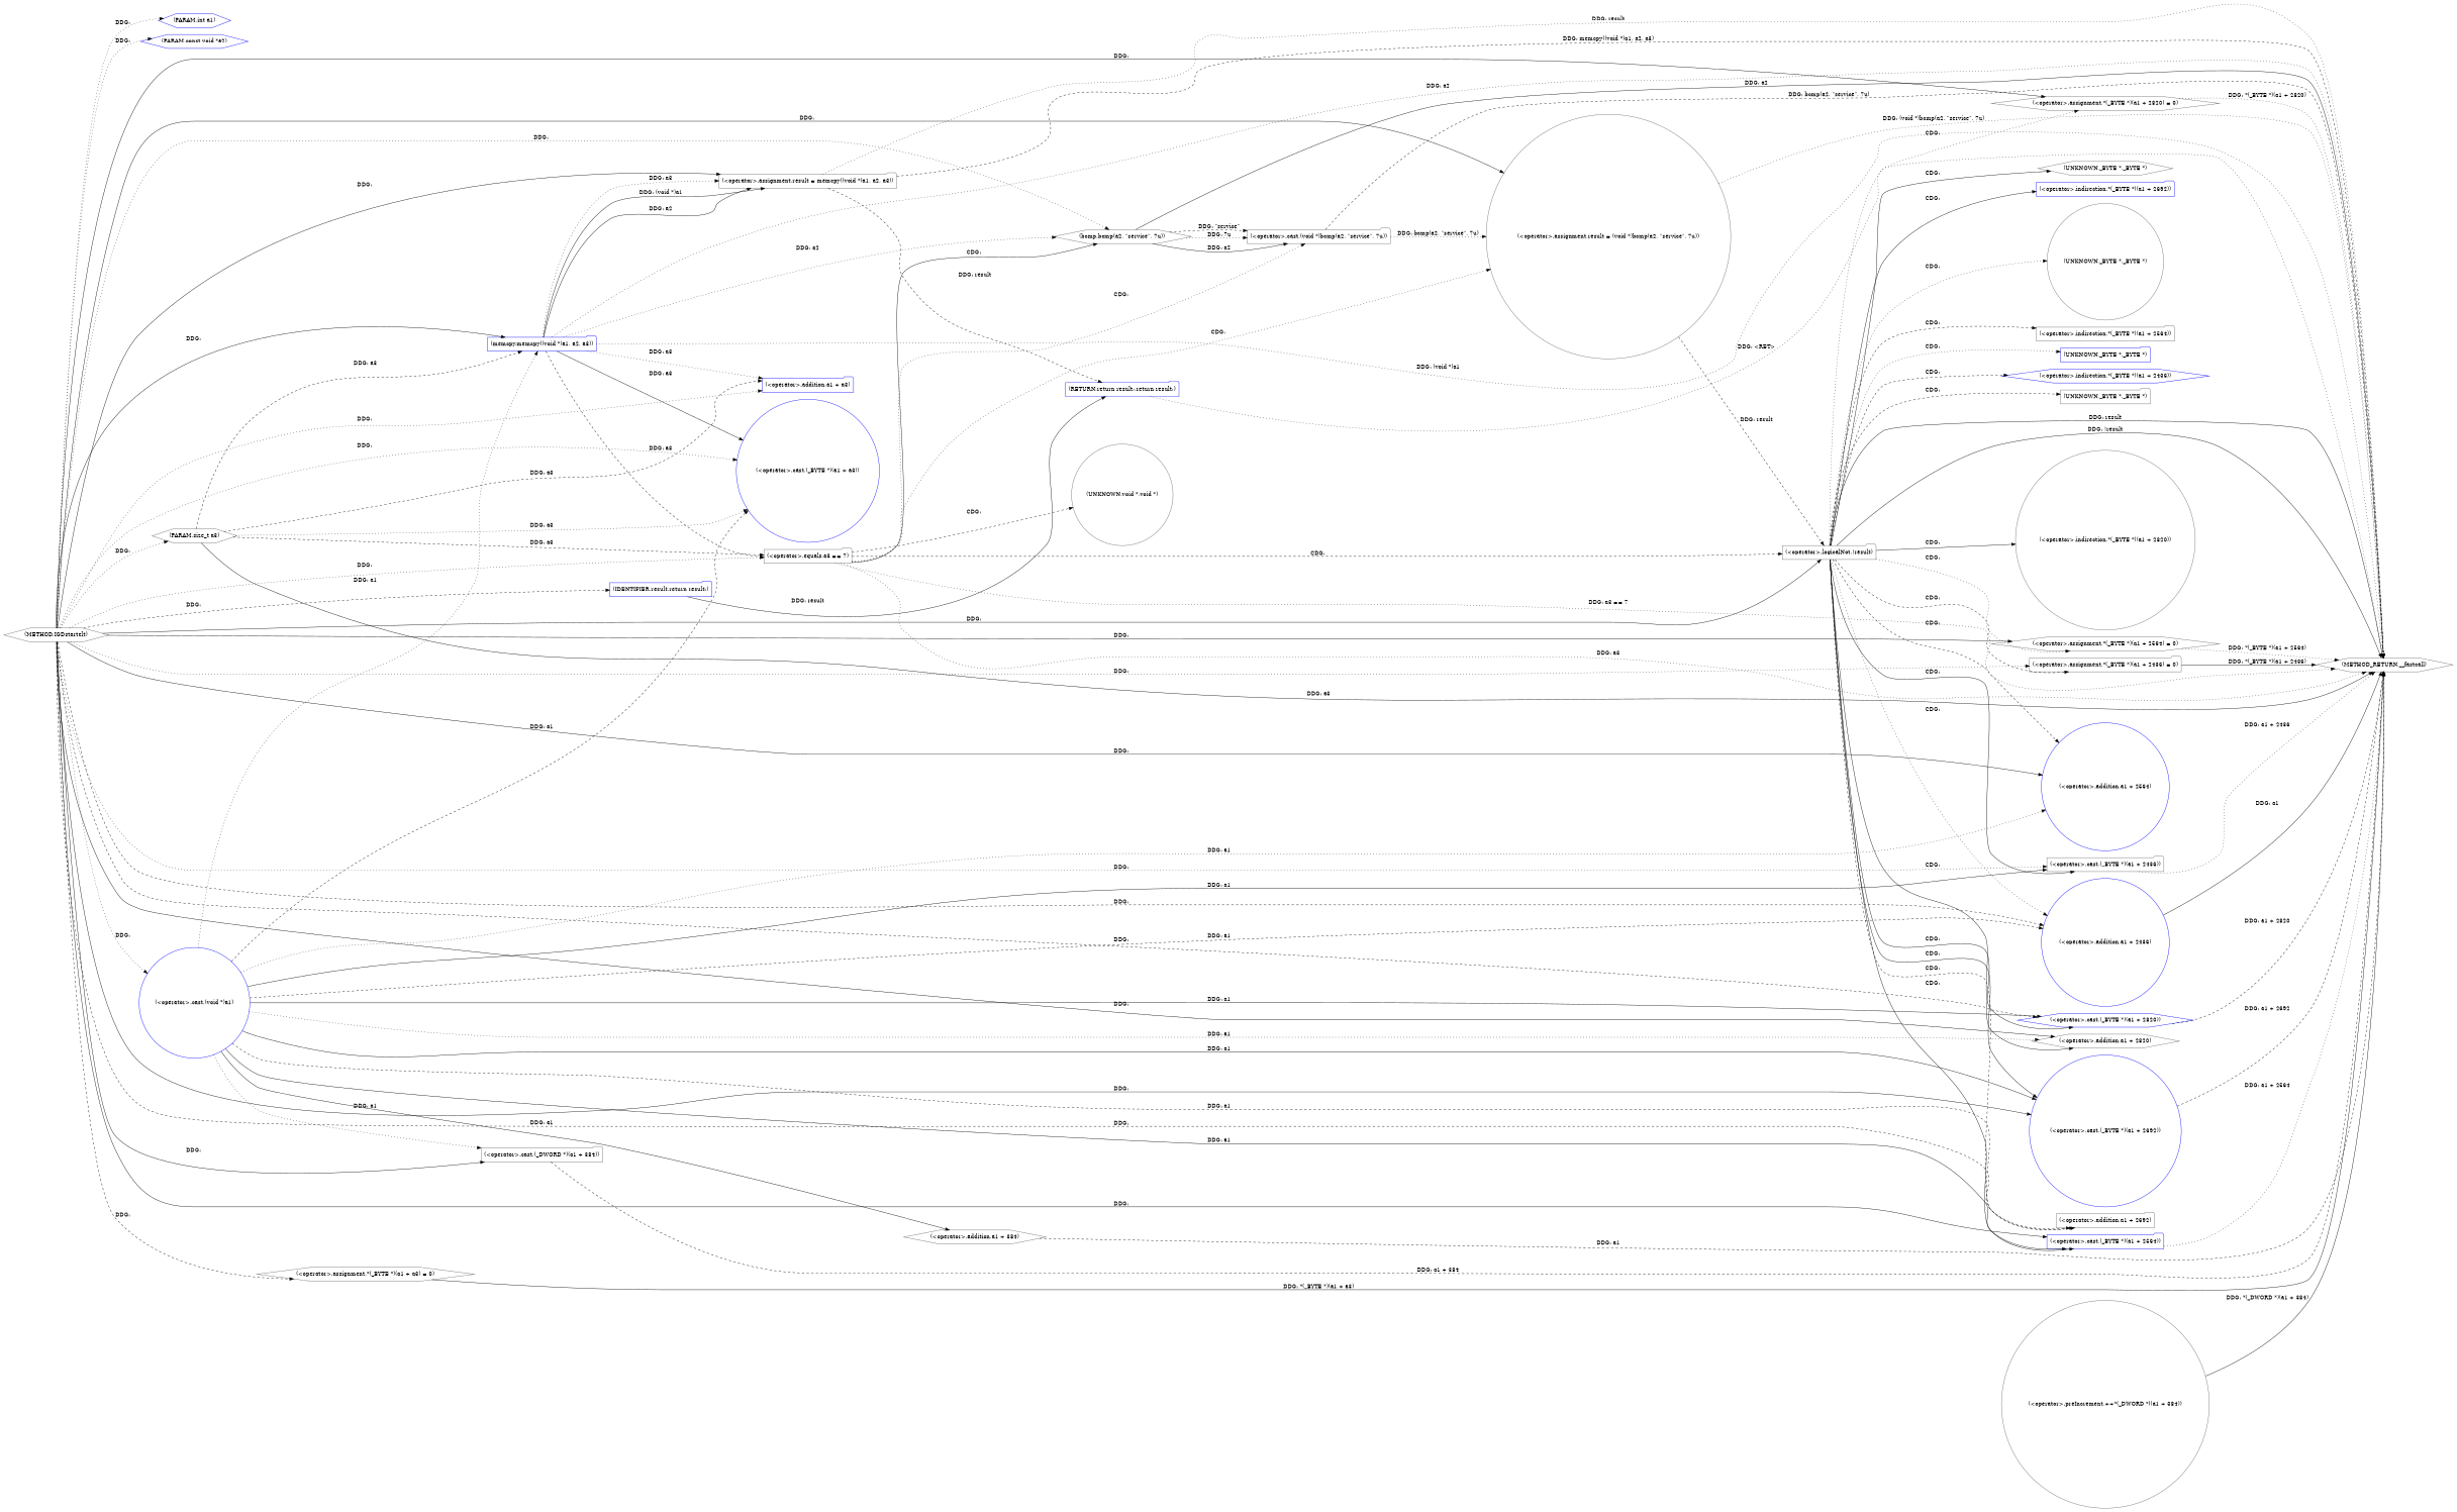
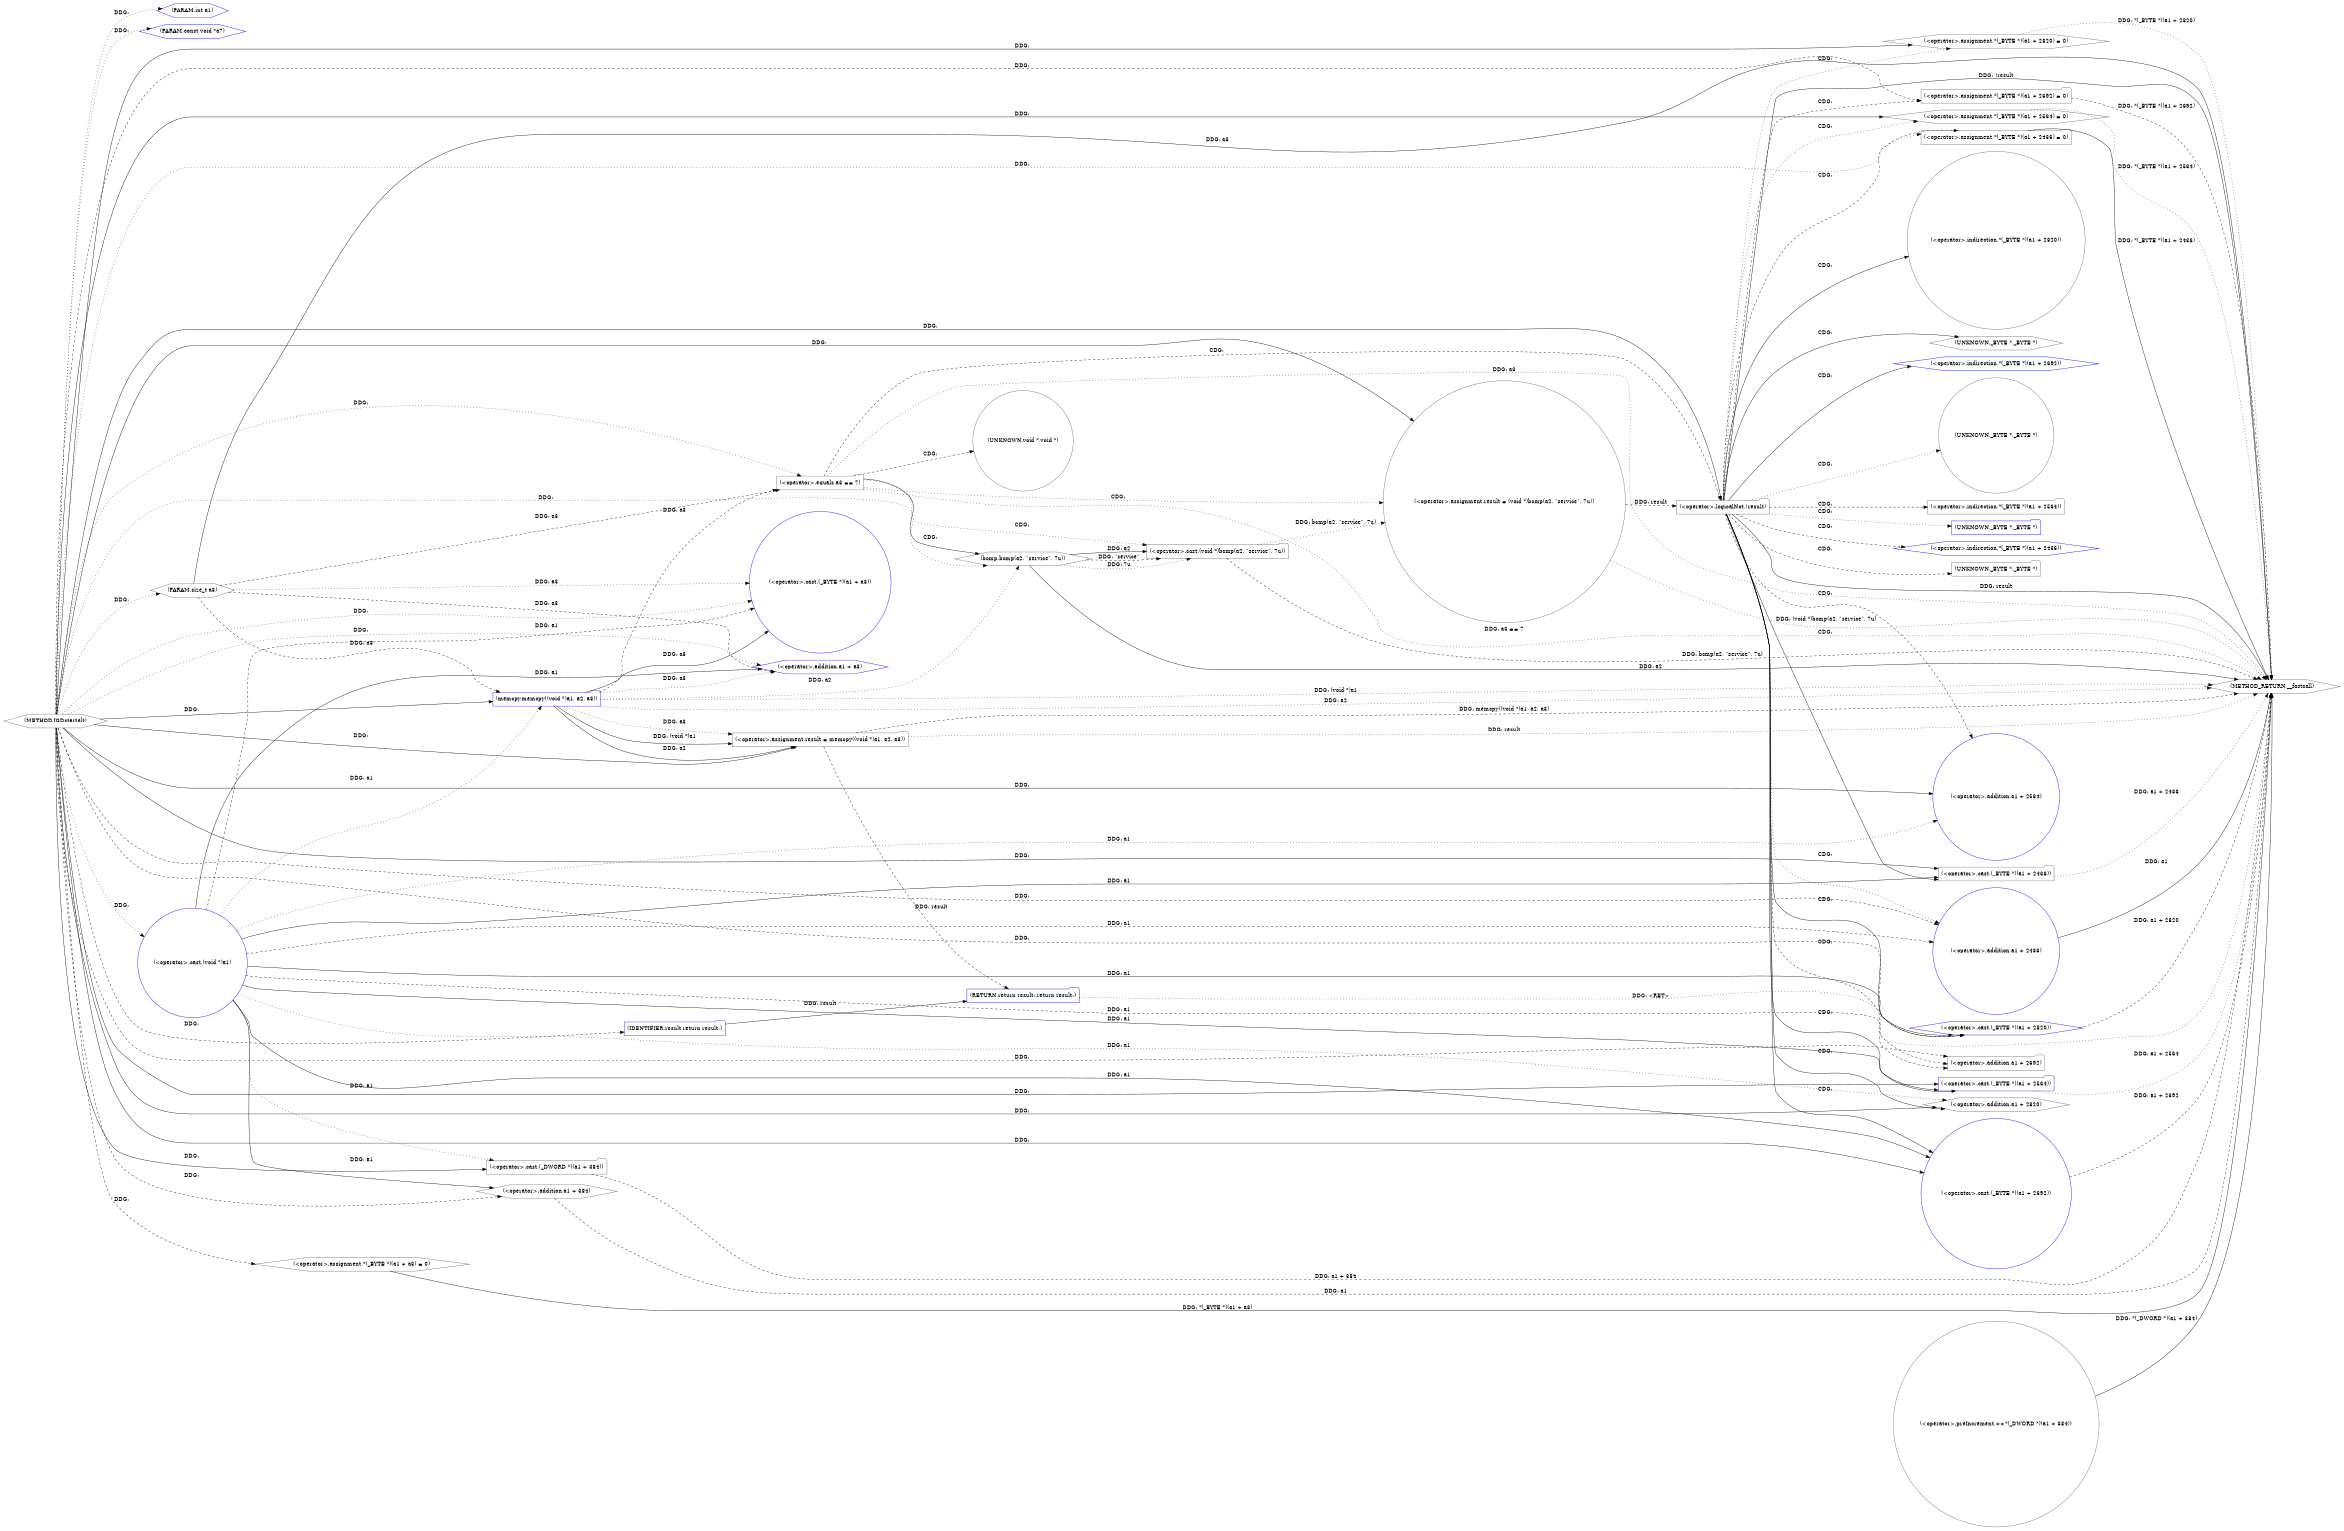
  digraph {
    rankdir=LR
    node [color=gray40 shape=folder]
    edge [style=solid]
    n1 [label="(METHOD,IGDstartelt)" shape=hexagon]
    n2 [color=blue label="(PARAM,int a1)" shape=hexagon]
-   n3 [color=blue label="(PARAM,const void *a2)" shape=hexagon]
+   n3 [color=blue label="(PARAM,const void *a7)" shape=hexagon]
    n4 [label="(PARAM,size_t a3)" shape=hexagon]
    n5 [label="(<operator>.assignment,result = memcpy((void *)a1, a2, a3))"]
    n6 [color=blue label="(memcpy,memcpy((void *)a1, a2, a3))"]
    n7 [color=blue label="(<operator>.cast,(void *)a1)" shape=circle]
    n8 [label="(<operator>.assignment,*(_BYTE *)(a1 + a3) = 0)" shape=hexagon]
    n9 [color=blue label="(<operator>.cast,(_BYTE *)(a1 + a3))" shape=circle]
-   n10 [color=blue label="(<operator>.addition,a1 + a3)"]
+   n10 [color=blue label="(<operator>.addition,a1 + a3)" shape=hexagon]
    n11 [label="(<operator>.cast,(_DWORD *)(a1 + 384))"]
    n12 [label="(<operator>.addition,a1 + 384)" shape=hexagon]
    n13 [label="(<operator>.equals,a3 == 7)"]
    n14 [label="(<operator>.assignment,result = (void *)bcmp(a2, \"service\", 7u))" shape=circle]
    n15 [label="(bcmp,bcmp(a2, \"service\", 7u))" shape=hexagon]
    n16 [label="(<operator>.logicalNot,!result)"]
    n17 [label="(<operator>.assignment,*(_BYTE *)(a1 + 2820) = 0)" shape=hexagon]
    n18 [color=blue label="(<operator>.cast,(_BYTE *)(a1 + 2820))" shape=hexagon]
    n19 [label="(<operator>.addition,a1 + 2820)" shape=hexagon]
+   n20 [label="(<operator>.assignment,*(_BYTE *)(a1 + 2692) = 0)"]
    n21 [color=blue label="(<operator>.cast,(_BYTE *)(a1 + 2692))" shape=circle]
    n22 [label="(<operator>.addition,a1 + 2692)"]
    n23 [label="(<operator>.assignment,*(_BYTE *)(a1 + 2564) = 0)" shape=hexagon]
    n24 [color=blue label="(<operator>.cast,(_BYTE *)(a1 + 2564))"]
    n25 [color=blue label="(<operator>.addition,a1 + 2564)" shape=circle]
    n26 [label="(<operator>.assignment,*(_BYTE *)(a1 + 2436) = 0)"]
    n27 [label="(<operator>.cast,(_BYTE *)(a1 + 2436))"]
    n28 [color=blue label="(<operator>.addition,a1 + 2436)" shape=circle]
    n29 [color=blue label="(IDENTIFIER,result,return result;)"]
    n30 [label="(METHOD_RETURN,__fastcall)" shape=hexagon]
    n31 [color=blue label="(RETURN,return result;,return result;)"]
    n32 [label="(<operator>.cast,(void *)bcmp(a2, \"service\", 7u))"]
    n33 [label="(UNKNOWN,void *,void *)" shape=circle]
    n34 [label="(<operator>.indirection,*(_BYTE *)(a1 + 2820))" shape=circle]
    n35 [label="(UNKNOWN,_BYTE *,_BYTE *)" shape=hexagon]
-   n36 [color=blue label="(<operator>.indirection,*(_BYTE *)(a1 + 2692))"]
+   n36 [color=blue label="(<operator>.indirection,*(_BYTE *)(a1 + 2692))" shape=hexagon]
    n37 [label="(UNKNOWN,_BYTE *,_BYTE *)" shape=circle]
    n38 [label="(<operator>.indirection,*(_BYTE *)(a1 + 2564))"]
    n39 [color=blue label="(UNKNOWN,_BYTE *,_BYTE *)"]
    n40 [color=blue label="(<operator>.indirection,*(_BYTE *)(a1 + 2436))" shape=hexagon]
    n41 [label="(UNKNOWN,_BYTE *,_BYTE *)"]
    n42 [label="(<operator>.preIncrement,++*(_DWORD *)(a1 + 384))" shape=circle]
    n1 -> n2 [label="DDG: " style=dotted]
    n1 -> n3 [label="DDG: " style=dotted]
    n1 -> n4 [label="DDG: " style=dotted]
    n1 -> n5 [label="DDG: "]
    n1 -> n6 [label="DDG: "]
    n1 -> n7 [label="DDG: " style=dotted]
    n1 -> n8 [label="DDG: " style=dashed]
    n1 -> n9 [label="DDG: " style=dotted]
    n1 -> n10 [label="DDG: " style=dotted]
    n1 -> n11 [label="DDG: "]
+   n1 -> n12 [label="DDG: " style=dashed]
    n1 -> n13 [label="DDG: " style=dotted]
    n1 -> n14 [label="DDG: "]
    n1 -> n15 [label="DDG: " style=dotted]
    n1 -> n16 [label="DDG: "]
    n1 -> n17 [label="DDG: "]
    n1 -> n18 [label="DDG: " style=dashed]
    n1 -> n19 [label="DDG: "]
+   n1 -> n20 [label="DDG: " style=dashed]
    n1 -> n21 [label="DDG: "]
    n1 -> n22 [label="DDG: " style=dashed]
    n1 -> n23 [label="DDG: "]
    n1 -> n24 [label="DDG: "]
    n1 -> n25 [label="DDG: "]
    n1 -> n26 [label="DDG: " style=dotted]
-   n1 -> n27 [label="DDG: " style=dotted]
+   n1 -> n27 [label="DDG: "]
    n1 -> n28 [label="DDG: " style=dashed]
    n1 -> n29 [label="DDG: " style=dashed]
    n4 -> n6 [label="DDG: a3" style=dashed]
    n4 -> n9 [label="DDG: a3" style=dotted]
    n4 -> n10 [label="DDG: a3" style=dashed]
    n4 -> n13 [label="DDG: a3" style=dashed]
    n4 -> n30 [label="DDG: a3"]
    n5 -> n30 [label="DDG: result" style=dotted]
    n5 -> n30 [label="DDG: memcpy((void *)a1, a2, a3)" style=dashed]
    n5 -> n31 [label="DDG: result" style=dashed]
    n6 -> n5 [label="DDG: (void *)a1"]
    n6 -> n5 [label="DDG: a2"]
    n6 -> n5 [label="DDG: a3" style=dotted]
    n6 -> n9 [label="DDG: a3"]
    n6 -> n10 [label="DDG: a3" style=dotted]
    n6 -> n13 [label="DDG: a3" style=dashed]
    n6 -> n15 [label="DDG: a2" style=dotted]
    n6 -> n30 [label="DDG: a2" style=dotted]
    n6 -> n30 [label="DDG: (void *)a1" style=dotted]
    n7 -> n6 [label="DDG: a1" style=dotted]
    n7 -> n9 [label="DDG: a1" style=dashed]
+   n7 -> n10 [label="DDG: a1"]
    n7 -> n11 [label="DDG: a1" style=dotted]
    n7 -> n12 [label="DDG: a1"]
    n7 -> n18 [label="DDG: a1"]
    n7 -> n19 [label="DDG: a1" style=dotted]
    n7 -> n21 [label="DDG: a1"]
    n7 -> n22 [label="DDG: a1" style=dashed]
    n7 -> n24 [label="DDG: a1"]
    n7 -> n25 [label="DDG: a1" style=dotted]
    n7 -> n27 [label="DDG: a1"]
    n7 -> n28 [label="DDG: a1" style=dashed]
    n8 -> n30 [label="DDG: *(_BYTE *)(a1 + a3)"]
    n11 -> n30 [label="DDG: a1 + 384" style=dashed]
    n12 -> n30 [label="DDG: a1" style=dashed]
    n13 -> n14 [label="CDG: " style=dotted]
    n13 -> n15 [label="CDG: "]
    n13 -> n16 [label="CDG: " style=dashed]
    n13 -> n30 [label="DDG: a3" style=dotted]
    n13 -> n30 [label="DDG: a3 == 7" style=dotted]
    n13 -> n32 [label="CDG: " style=dotted]
    n13 -> n33 [label="CDG: " style=dashed]
    n14 -> n16 [label="DDG: result" style=dashed]
    n14 -> n30 [label="DDG: (void *)bcmp(a2, \"service\", 7u)" style=dotted]
    n15 -> n30 [label="DDG: a2"]
    n15 -> n32 [label="DDG: a2"]
    n15 -> n32 [label="DDG: \"service\"" style=dashed]
    n15 -> n32 [label="DDG: 7u" style=dotted]
    n16 -> n17 [label="CDG: " style=dotted]
    n16 -> n18 [label="CDG: "]
    n16 -> n19 [label="CDG: "]
+   n16 -> n20 [label="CDG: " style=dashed]
    n16 -> n21 [label="CDG: "]
    n16 -> n22 [label="CDG: " style=dashed]
    n16 -> n23 [label="CDG: " style=dotted]
    n16 -> n24 [label="CDG: "]
    n16 -> n25 [label="CDG: " style=dashed]
    n16 -> n26 [label="CDG: " style=dashed]
    n16 -> n27 [label="CDG: "]
    n16 -> n28 [label="CDG: " style=dotted]
    n16 -> n30 [label="DDG: result"]
    n16 -> n30 [label="DDG: !result"]
    n16 -> n34 [label="CDG: "]
    n16 -> n35 [label="CDG: "]
    n16 -> n36 [label="CDG: "]
    n16 -> n37 [label="CDG: " style=dotted]
    n16 -> n38 [label="CDG: " style=dashed]
    n16 -> n39 [label="CDG: " style=dotted]
    n16 -> n40 [label="CDG: " style=dashed]
    n16 -> n41 [label="CDG: " style=dashed]
    n17 -> n30 [label="DDG: *(_BYTE *)(a1 + 2820)" style=dotted]
    n18 -> n30 [label="DDG: a1 + 2820" style=dashed]
+   n20 -> n30 [label="DDG: *(_BYTE *)(a1 + 2692)" style=dashed]
    n21 -> n30 [label="DDG: a1 + 2692" style=dashed]
    n23 -> n30 [label="DDG: *(_BYTE *)(a1 + 2564)" style=dotted]
    n24 -> n30 [label="DDG: a1 + 2564" style=dotted]
    n26 -> n30 [label="DDG: *(_BYTE *)(a1 + 2436)"]
    n27 -> n30 [label="DDG: a1 + 2436" style=dotted]
    n28 -> n30 [label="DDG: a1"]
    n29 -> n31 [label="DDG: result"]
    n31 -> n30 [label="DDG: <RET>" style=dotted]
    n32 -> n14 [label="DDG: bcmp(a2, \"service\", 7u)" style=dotted]
    n32 -> n30 [label="DDG: bcmp(a2, \"service\", 7u)" style=dashed]
    n42 -> n30 [label="DDG: *(_DWORD *)(a1 + 384)"]
  }
